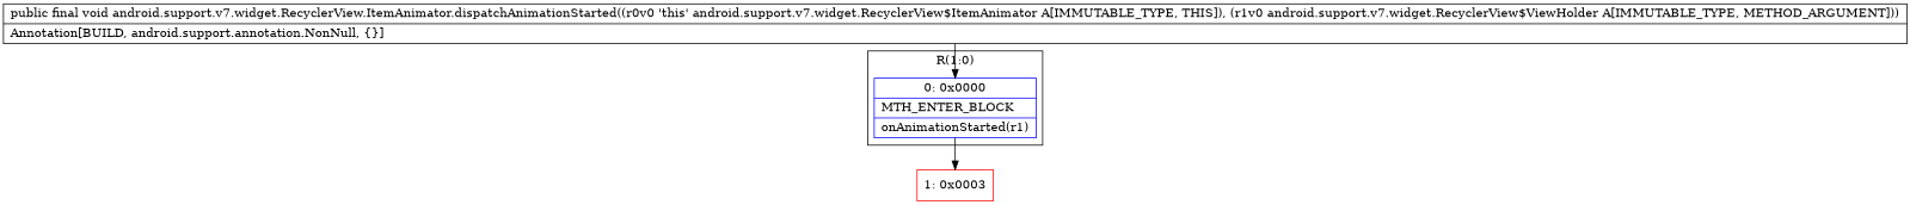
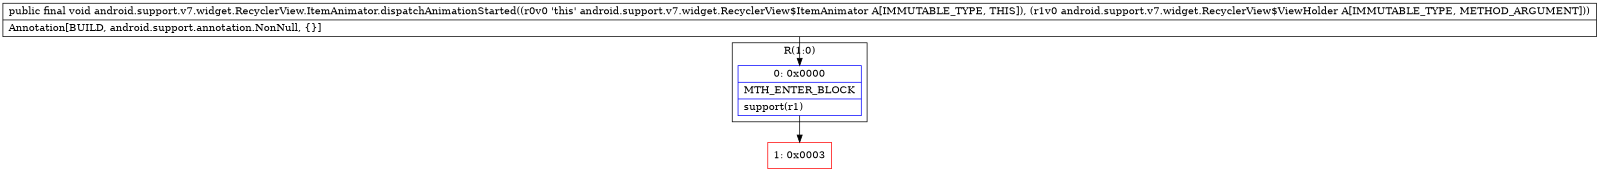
  digraph {
    node [shape=record]
-   n1 [color=blue label="{0\:\ 0x0000|MTH_ENTER_BLOCK\l|onAnimationStarted(r1)\l}"]
+   n1 [color=blue label="{0\:\ 0x0000|MTH_ENTER_BLOCK\l|support(r1)\l}"]
    n2 [color=red label="{1\:\ 0x0003}"]
    n3 [label="{public final void android.support.v7.widget.RecyclerView.ItemAnimator.dispatchAnimationStarted((r0v0 'this' android.support.v7.widget.RecyclerView$ItemAnimator A[IMMUTABLE_TYPE, THIS]), (r1v0 android.support.v7.widget.RecyclerView$ViewHolder A[IMMUTABLE_TYPE, METHOD_ARGUMENT]))  | Annotation[BUILD, android.support.annotation.NonNull, \{\}]\l}"]
    subgraph cluster_1 {
      label="R(1:0)"
      n1
    }
    n1 -> n2
    n3 -> n1
  }
